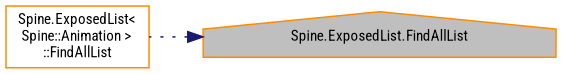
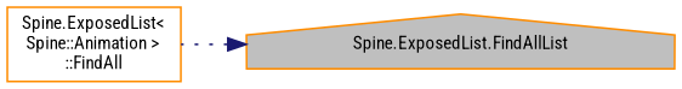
  digraph {
    rankdir=RL
    fontname="Roboto Condensed"
    node [color=darkorange fontname="Roboto Condensed" fontsize=10 style=filled]
    n1 [fillcolor=grey75 fontcolor=black height=0.2 label="Spine.ExposedList.FindAllList" shape=house width=0.4]
-   n2 [fillcolor=white height=0.2 label="Spine.ExposedList\<\l Spine::Animation \>\l::FindAllList" shape=box width=0.4]
+   n2 [fillcolor=white height=0.2 label="Spine.ExposedList\<\l Spine::Animation \>\l::FindAll" shape=box width=0.4]
    n1 -> n2 [color=midnightblue dir=back fontname="Roboto Condensed" fontsize=10 labelfontname=Helvetica labelfontsize=10 style=dotted]
  }
